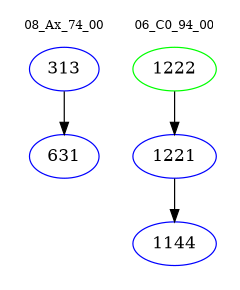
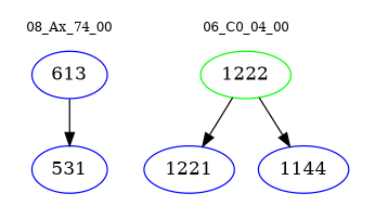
  digraph {
    node [color=blue]
    edge [color=black]
-   n1 [label=313]
-   n2 [label=631]
+   n1 [label=613]
+   n2 [label=531]
    n3 [color=green label=1222]
    n4 [label=1221]
    n5 [label=1144]
    subgraph cluster_1 {
      color=white
      fontsize=10
      label="08_Ax_74_00"
      n1
      n2
    }
    subgraph cluster_2 {
      color=white
      fontsize=10
-     label="06_C0_94_00"
+     label="06_C0_04_00"
      n3
      n4
      n5
    }
    n1 -> n2
    n3 -> n4
-   n4 -> n5
+   n3 -> n5
  }
